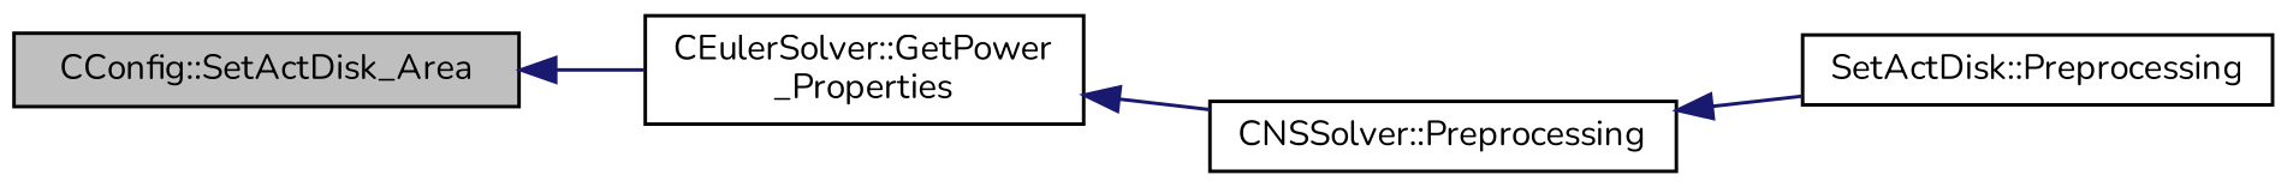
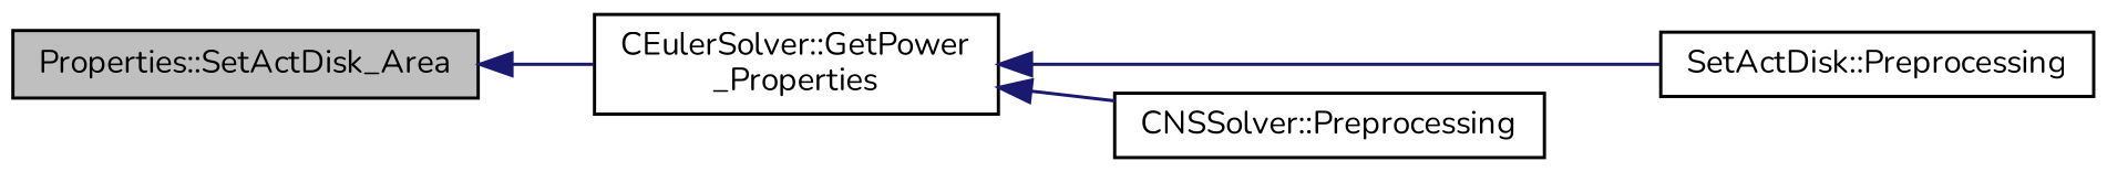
  digraph {
    fontname=Nunito
    rankdir=LR
    node [color=black fillcolor=white fontname=Nunito fontsize=10 shape=record style=filled]
    edge [color=midnightblue dir=back fontname=Nunito fontsize=10 labelfontname=Helvetica labelfontsize=10 style=solid]
-   n1 [fillcolor=grey75 fontcolor=black height=0.2 label="CConfig::SetActDisk_Area" width=0.4]
+   n1 [fillcolor=grey75 fontcolor=black height=0.2 label="Properties::SetActDisk_Area" width=0.4]
    n2 [height=0.2 label="CEulerSolver::GetPower\l_Properties" width=0.4]
    n3 [height=0.2 label="SetActDisk::Preprocessing" width=0.4]
    n4 [height=0.2 label="CNSSolver::Preprocessing" width=0.4]
    n1 -> n2
-   n4 -> n3
+   n2 -> n3
    n2 -> n4
  }
